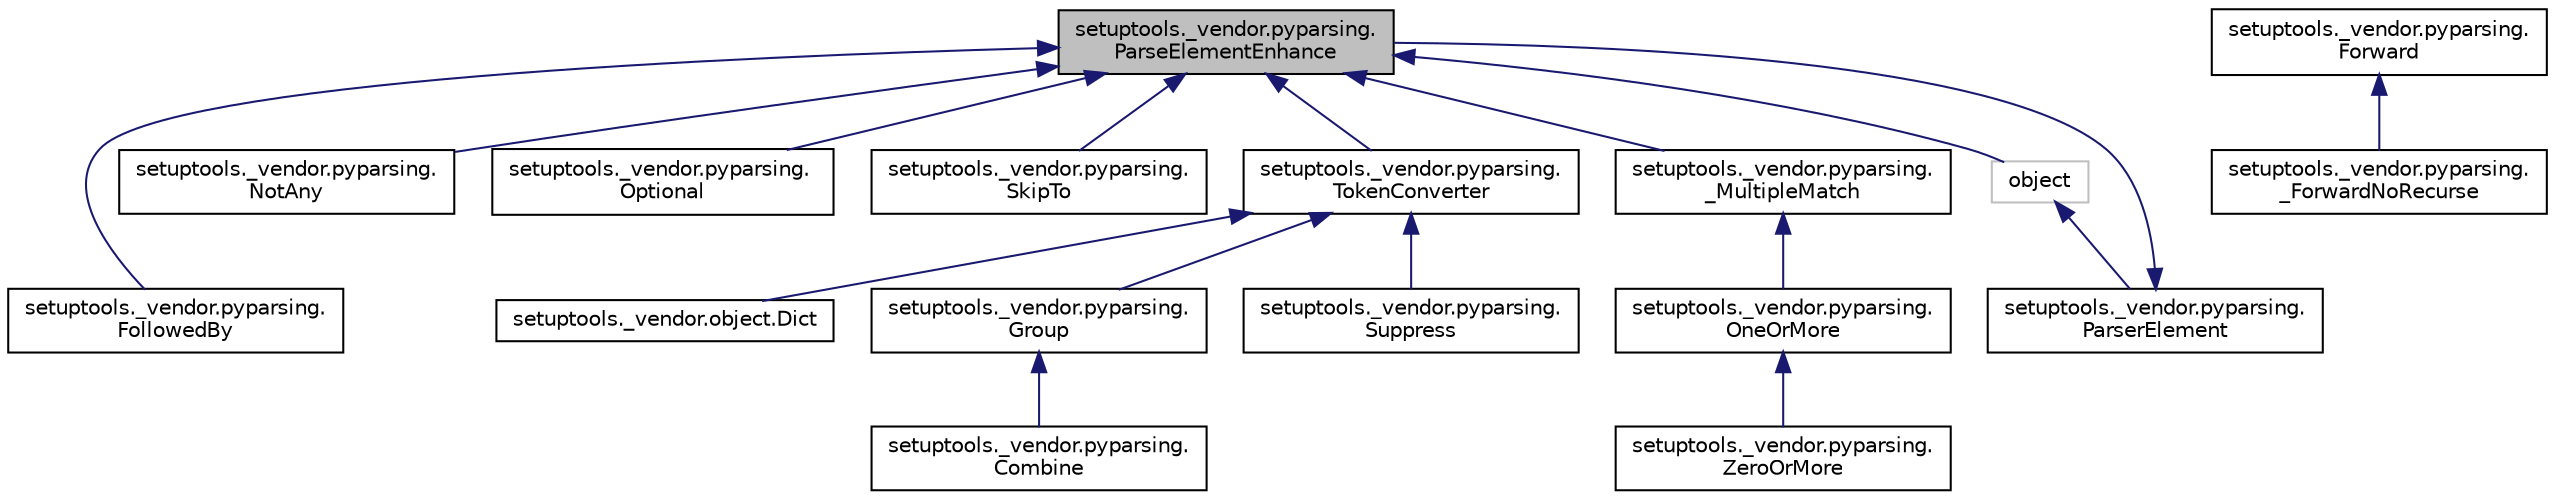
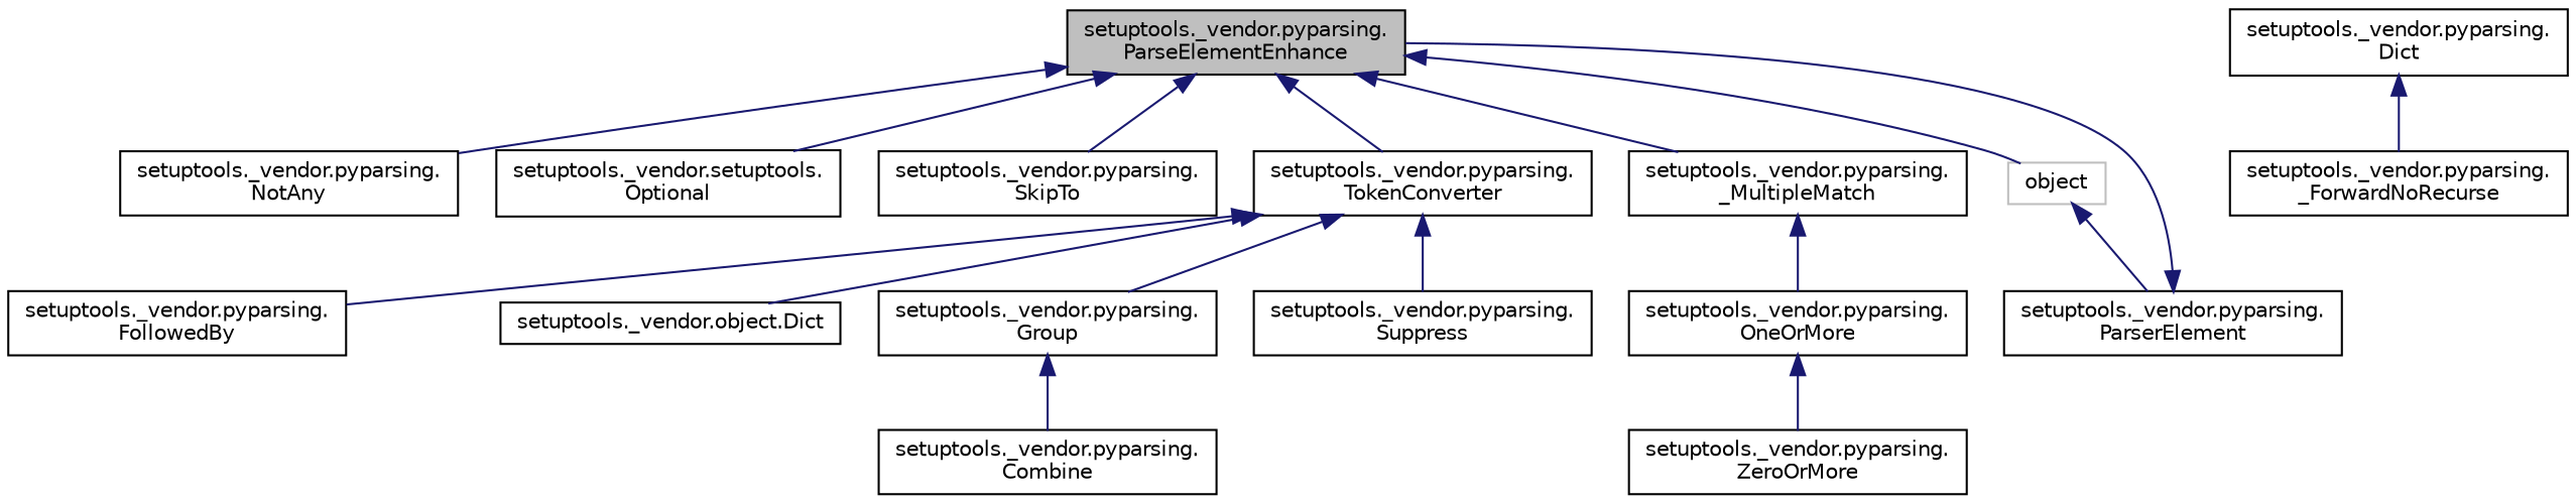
  digraph {
    rankdir=TB
    node [color=black fillcolor=white fontname=Helvetica fontsize=10 shape=record style=filled]
    edge [color=midnightblue dir=back fontname=Helvetica fontsize=10 labelfontname=Helvetica labelfontsize=10 style=solid]
    n1 [fillcolor=grey75 fontcolor=black height=0.2 label="setuptools._vendor.pyparsing.\lParseElementEnhance" width=0.4]
    n2 [height=0.2 label="setuptools._vendor.pyparsing.\lFollowedBy" width=0.4]
    n3 [height=0.2 label="setuptools._vendor.pyparsing.\lNotAny" width=0.4]
-   n4 [height=0.2 label="setuptools._vendor.pyparsing.\lOptional" width=0.4]
+   n4 [height=0.2 label="setuptools._vendor.setuptools.\lOptional" width=0.4]
    n5 [height=0.2 label="setuptools._vendor.pyparsing.\lSkipTo" width=0.4]
    n6 [height=0.2 label="setuptools._vendor.pyparsing.\lTokenConverter" width=0.4]
    n7 [height=0.2 label="setuptools._vendor.pyparsing.\l_MultipleMatch" width=0.4]
    n8 [color=grey75 height=0.2 label=object width=0.4]
-   n9 [height=0.2 label="setuptools._vendor.pyparsing.\lForward" width=0.4]
+   n9 [height=0.2 label="setuptools._vendor.pyparsing.\lDict" width=0.4]
    n10 [height=0.2 label="setuptools._vendor.pyparsing.\l_ForwardNoRecurse" width=0.4]
    n11 [height=0.2 label="setuptools._vendor.object.Dict" width=0.4]
    n12 [height=0.2 label="setuptools._vendor.pyparsing.\lGroup" width=0.4]
    n13 [height=0.2 label="setuptools._vendor.pyparsing.\lSuppress" width=0.4]
    n14 [height=0.2 label="setuptools._vendor.pyparsing.\lOneOrMore" width=0.4]
    n15 [height=0.2 label="setuptools._vendor.pyparsing.\lParserElement" width=0.4]
    n16 [height=0.2 label="setuptools._vendor.pyparsing.\lCombine" width=0.4]
    n17 [height=0.2 label="setuptools._vendor.pyparsing.\lZeroOrMore" width=0.4]
-   n1 -> n2
+   n6 -> n2
    n1 -> n3
    n1 -> n4
    n1 -> n5
    n1 -> n6
    n1 -> n7
    n1 -> n8
    n6 -> n11
    n6 -> n12
    n6 -> n13
    n7 -> n14
    n8 -> n15
    n9 -> n10
    n12 -> n16
    n14 -> n17
    n15 -> n1
  }
